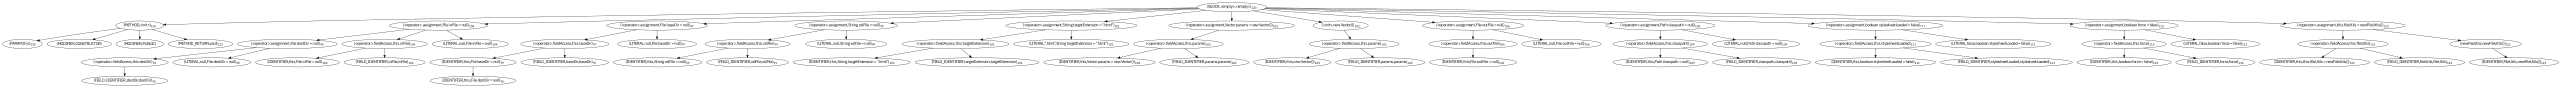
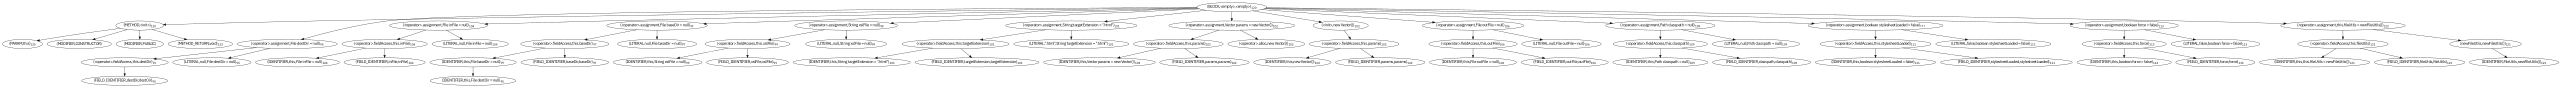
  digraph {
    fontname="IBM Plex Sans"
    node [fontname="IBM Plex Sans"]
    edge [fontname="IBM Plex Sans"]
    n1 [label=<(METHOD,&lt;init&gt;)<SUB>120</SUB>>]
    n2 [label=<(PARAM,this)<SUB>120</SUB>>]
    n3 [label=<(MODIFIER,CONSTRUCTOR)>]
    n4 [label=<(MODIFIER,PUBLIC)>]
    n5 [label=<(METHOD_RETURN,void)<SUB>122</SUB>>]
    n6 [label=<(BLOCK,&lt;empty&gt;,&lt;empty&gt;)<SUB>120</SUB>>]
    n7 [label=<(&lt;operator&gt;.assignment,File destDir = null)<SUB>95</SUB>>]
    n8 [label=<(&lt;operator&gt;.assignment,File baseDir = null)<SUB>97</SUB>>]
    n9 [label=<(&lt;operator&gt;.assignment,String xslFile = null)<SUB>99</SUB>>]
    n10 [label=<(&lt;operator&gt;.assignment,String targetExtension = &quot;.html&quot;)<SUB>101</SUB>>]
    n11 [label=<(&lt;operator&gt;.assignment,Vector params = new Vector())<SUB>102</SUB>>]
    n12 [label=<(&lt;init&gt;,new Vector())<SUB>102</SUB>>]
    n13 [label=<(&lt;operator&gt;.assignment,File inFile = null)<SUB>104</SUB>>]
    n14 [label=<(&lt;operator&gt;.assignment,File outFile = null)<SUB>106</SUB>>]
    n15 [label=<(&lt;operator&gt;.assignment,Path classpath = null)<SUB>109</SUB>>]
    n16 [label=<(&lt;operator&gt;.assignment,boolean stylesheetLoaded = false)<SUB>111</SUB>>]
    n17 [label=<(&lt;operator&gt;.assignment,boolean force = false)<SUB>113</SUB>>]
    n18 [label=<(&lt;operator&gt;.assignment,this.fileUtils = newFileUtils())<SUB>122</SUB>>]
    n19 [label=<(&lt;operator&gt;.fieldAccess,this.destDir)<SUB>95</SUB>>]
    n20 [label=<(LITERAL,null,File destDir = null)<SUB>95</SUB>>]
    n21 [label=<(&lt;operator&gt;.fieldAccess,this.baseDir)<SUB>97</SUB>>]
    n22 [label=<(LITERAL,null,File baseDir = null)<SUB>97</SUB>>]
    n23 [label=<(&lt;operator&gt;.fieldAccess,this.xslFile)<SUB>99</SUB>>]
    n24 [label=<(LITERAL,null,String xslFile = null)<SUB>99</SUB>>]
    n25 [label=<(&lt;operator&gt;.fieldAccess,this.targetExtension)<SUB>101</SUB>>]
    n26 [label=<(LITERAL,&quot;.html&quot;,String targetExtension = &quot;.html&quot;)<SUB>101</SUB>>]
    n27 [label=<(&lt;operator&gt;.fieldAccess,this.params)<SUB>102</SUB>>]
+   n28 [label=<(&lt;operator&gt;.alloc,new Vector())<SUB>102</SUB>>]
    n29 [label=<(&lt;operator&gt;.fieldAccess,this.params)<SUB>102</SUB>>]
    n30 [label=<(&lt;operator&gt;.fieldAccess,this.inFile)<SUB>104</SUB>>]
    n31 [label=<(LITERAL,null,File inFile = null)<SUB>104</SUB>>]
    n32 [label=<(&lt;operator&gt;.fieldAccess,this.outFile)<SUB>106</SUB>>]
    n33 [label=<(LITERAL,null,File outFile = null)<SUB>106</SUB>>]
    n34 [label=<(&lt;operator&gt;.fieldAccess,this.classpath)<SUB>109</SUB>>]
    n35 [label=<(LITERAL,null,Path classpath = null)<SUB>109</SUB>>]
    n36 [label=<(&lt;operator&gt;.fieldAccess,this.stylesheetLoaded)<SUB>111</SUB>>]
    n37 [label=<(LITERAL,false,boolean stylesheetLoaded = false)<SUB>111</SUB>>]
    n38 [label=<(&lt;operator&gt;.fieldAccess,this.force)<SUB>113</SUB>>]
    n39 [label=<(LITERAL,false,boolean force = false)<SUB>113</SUB>>]
    n40 [label=<(&lt;operator&gt;.fieldAccess,this.fileUtils)<SUB>121</SUB>>]
    n41 [label=<(newFileUtils,newFileUtils())<SUB>121</SUB>>]
    n42 [label=<(FIELD_IDENTIFIER,destDir,destDir)<SUB>95</SUB>>]
    n43 [label=<(IDENTIFIER,this,File destDir = null)<SUB>95</SUB>>]
    n44 [label=<(IDENTIFIER,this,File baseDir = null)<SUB>97</SUB>>]
    n45 [label=<(FIELD_IDENTIFIER,baseDir,baseDir)<SUB>97</SUB>>]
    n46 [label=<(IDENTIFIER,this,String xslFile = null)<SUB>99</SUB>>]
    n47 [label=<(FIELD_IDENTIFIER,xslFile,xslFile)<SUB>99</SUB>>]
    n48 [label=<(IDENTIFIER,this,String targetExtension = &quot;.html&quot;)<SUB>101</SUB>>]
    n49 [label=<(FIELD_IDENTIFIER,targetExtension,targetExtension)<SUB>101</SUB>>]
    n50 [label=<(IDENTIFIER,this,Vector params = new Vector())<SUB>102</SUB>>]
    n51 [label=<(FIELD_IDENTIFIER,params,params)<SUB>102</SUB>>]
    n52 [label=<(IDENTIFIER,this,new Vector())<SUB>102</SUB>>]
    n53 [label=<(FIELD_IDENTIFIER,params,params)<SUB>102</SUB>>]
    n54 [label=<(IDENTIFIER,this,File inFile = null)<SUB>104</SUB>>]
    n55 [label=<(FIELD_IDENTIFIER,inFile,inFile)<SUB>104</SUB>>]
    n56 [label=<(IDENTIFIER,this,File outFile = null)<SUB>106</SUB>>]
+   n57 [label=<(FIELD_IDENTIFIER,outFile,outFile)<SUB>106</SUB>>]
    n58 [label=<(IDENTIFIER,this,Path classpath = null)<SUB>109</SUB>>]
    n59 [label=<(FIELD_IDENTIFIER,classpath,classpath)<SUB>109</SUB>>]
    n60 [label=<(IDENTIFIER,this,boolean stylesheetLoaded = false)<SUB>111</SUB>>]
    n61 [label=<(FIELD_IDENTIFIER,stylesheetLoaded,stylesheetLoaded)<SUB>111</SUB>>]
    n62 [label=<(IDENTIFIER,this,boolean force = false)<SUB>113</SUB>>]
    n63 [label=<(FIELD_IDENTIFIER,force,force)<SUB>113</SUB>>]
    n64 [label=<(IDENTIFIER,this,this.fileUtils = newFileUtils())<SUB>121</SUB>>]
    n65 [label=<(FIELD_IDENTIFIER,fileUtils,fileUtils)<SUB>121</SUB>>]
    n66 [label=<(IDENTIFIER,FileUtils,newFileUtils())<SUB>121</SUB>>]
    n1 -> n2
    n1 -> n3
    n1 -> n4
    n1 -> n5
    n6 -> n1
-   n13 -> n7
+   n6 -> n7
    n6 -> n8
    n6 -> n9
    n6 -> n10
    n6 -> n11
    n6 -> n12
    n6 -> n13
    n6 -> n14
    n6 -> n15
    n6 -> n16
    n6 -> n17
    n6 -> n18
    n7 -> n19
    n7 -> n20
    n8 -> n21
    n8 -> n22
    n9 -> n23
    n9 -> n24
    n10 -> n25
    n10 -> n26
    n11 -> n27
+   n11 -> n28
    n12 -> n29
    n13 -> n30
    n13 -> n31
    n14 -> n32
    n14 -> n33
    n15 -> n34
    n15 -> n35
    n16 -> n36
    n16 -> n37
    n17 -> n38
    n17 -> n39
    n18 -> n40
    n18 -> n41
    n19 -> n42
    n21 -> n44
    n21 -> n45
    n23 -> n46
    n23 -> n47
    n25 -> n48
    n25 -> n49
    n27 -> n50
    n27 -> n51
    n29 -> n52
    n29 -> n53
    n30 -> n54
    n30 -> n55
    n32 -> n56
+   n32 -> n57
    n34 -> n58
    n34 -> n59
    n36 -> n60
    n36 -> n61
    n38 -> n62
    n38 -> n63
    n40 -> n64
    n40 -> n65
    n41 -> n66
    n44 -> n43
  }
